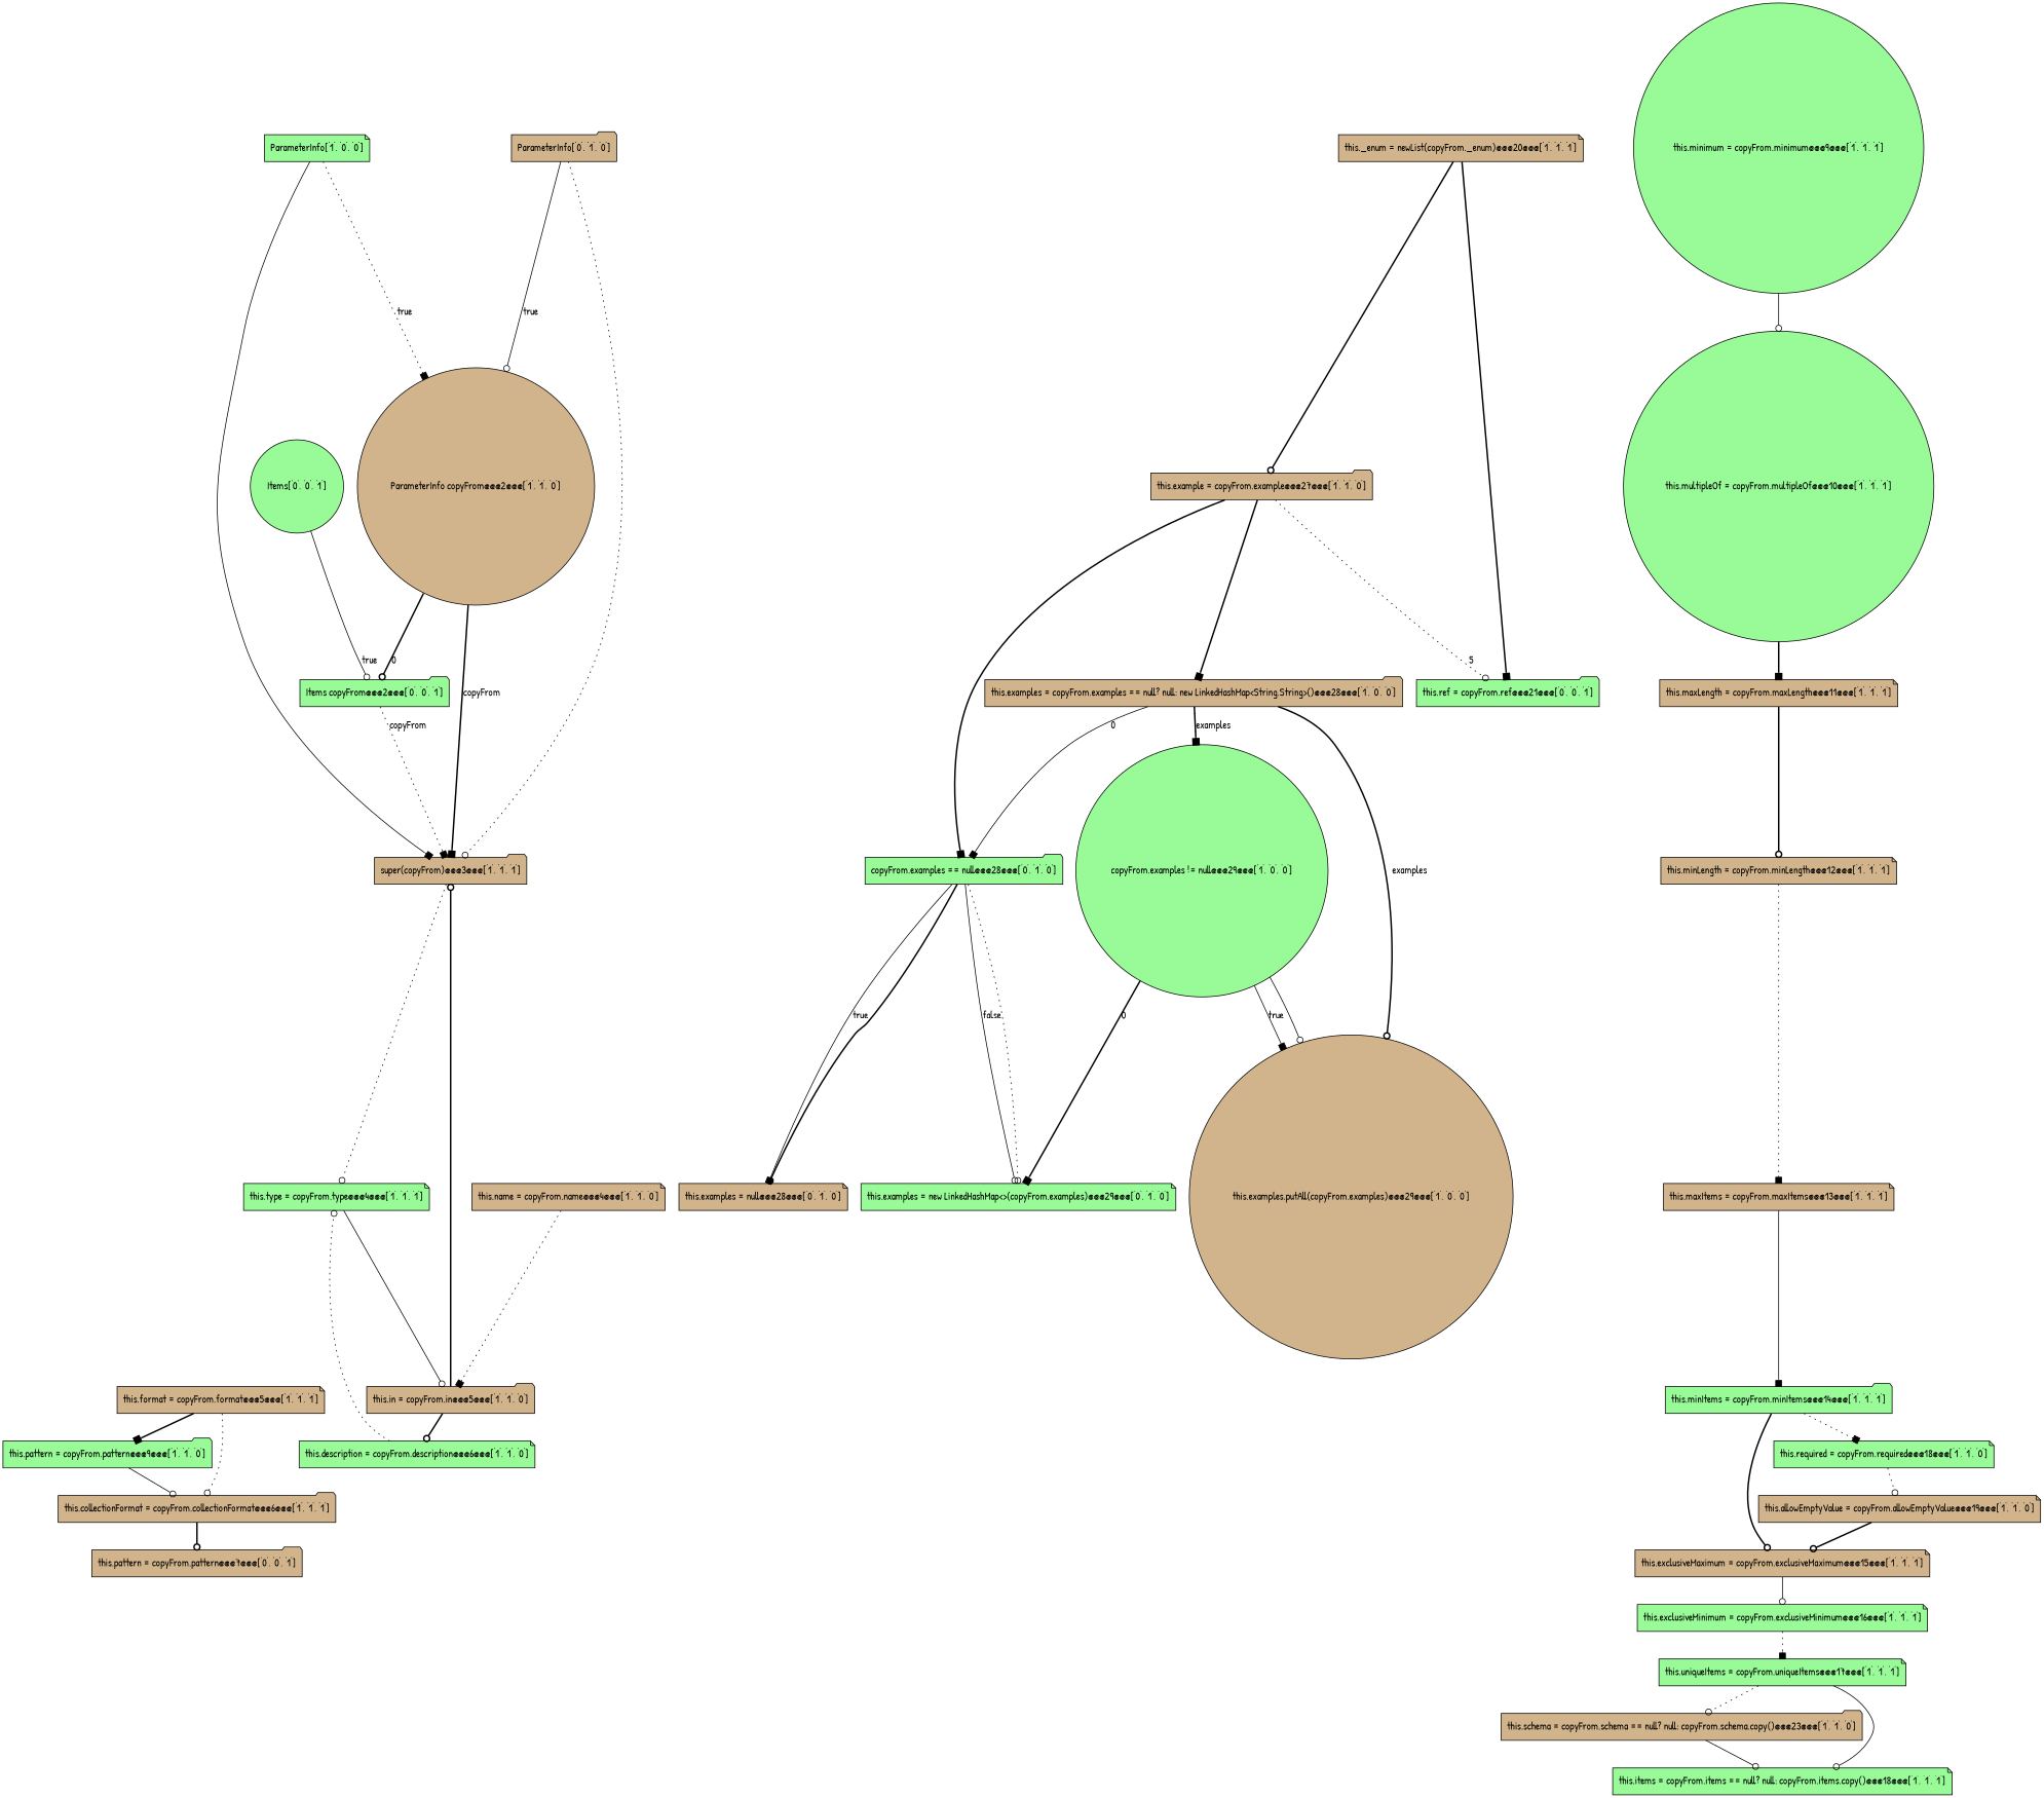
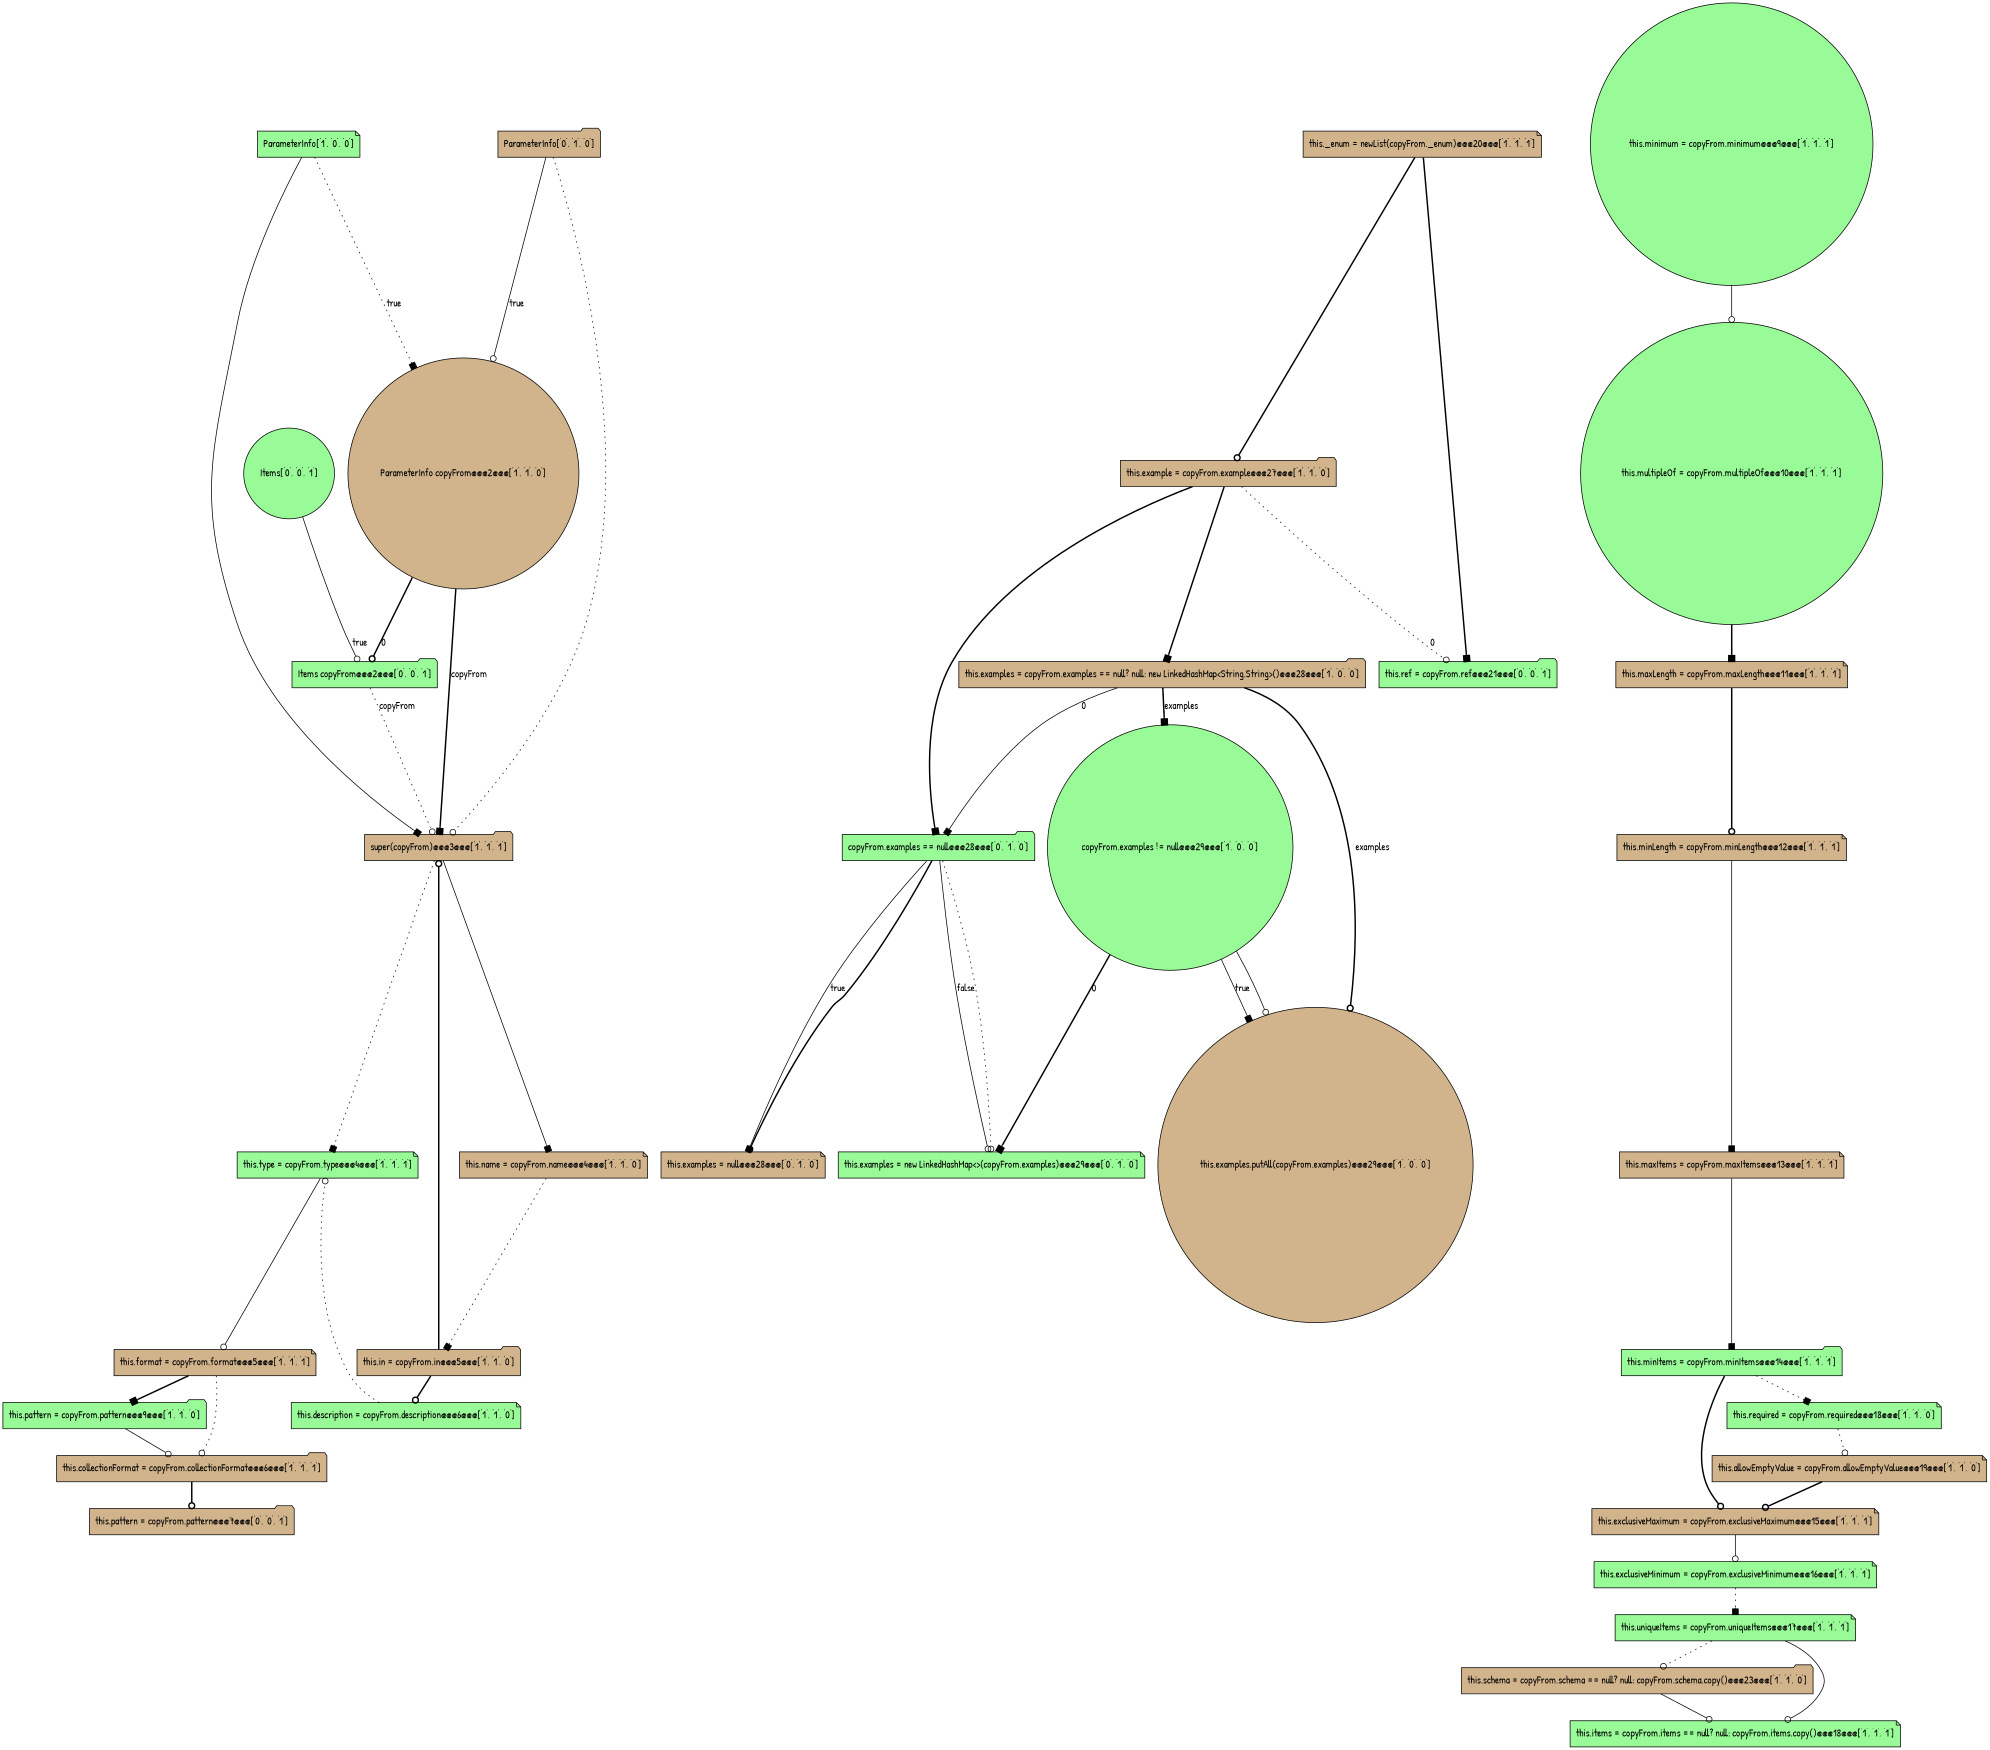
  digraph {
    fontname="Patrick Hand"
    node [fillcolor=tan fontname="Patrick Hand" shape=note style=filled]
    edge [arrowhead=odot fontname="Patrick Hand" style=bold]
    n1 [fillcolor=palegreen label="Items['0', '0', '1']" shape=circle]
    n2 [fillcolor=palegreen label="Items copyFrom@@@2@@@['0', '0', '1']" shape=folder]
    n3 [label="super(copyFrom)@@@3@@@['1', '1', '1']" shape=folder]
    n4 [fillcolor=palegreen label="this.type = copyFrom.type@@@4@@@['1', '1', '1']"]
    n5 [label="this.name = copyFrom.name@@@4@@@['1', '1', '0']"]
    n6 [fillcolor=palegreen label="this.pattern = copyFrom.pattern@@@9@@@['1', '1', '0']" shape=folder]
    n7 [label="this.collectionFormat = copyFrom.collectionFormat@@@6@@@['1', '1', '1']" shape=folder]
    n8 [label="this.pattern = copyFrom.pattern@@@7@@@['0', '0', '1']" shape=folder]
    n9 [label="this.examples = null@@@28@@@['0', '1', '0']"]
    n10 [fillcolor=palegreen label="this.ref = copyFrom.ref@@@21@@@['0', '0', '1']" shape=folder]
    n11 [label="this.format = copyFrom.format@@@5@@@['1', '1', '1']"]
    n12 [fillcolor=palegreen label="this.minimum = copyFrom.minimum@@@9@@@['1', '1', '1']" shape=circle]
    n13 [fillcolor=palegreen label="this.multipleOf = copyFrom.multipleOf@@@10@@@['1', '1', '1']" shape=circle]
    n14 [label="this.schema = copyFrom.schema == null? null: copyFrom.schema.copy()@@@23@@@['1', '1', '0']" shape=folder]
    n15 [fillcolor=palegreen label="this.items = copyFrom.items == null? null: copyFrom.items.copy()@@@18@@@['1', '1', '1']"]
    n16 [fillcolor=palegreen label="this.description = copyFrom.description@@@6@@@['1', '1', '0']"]
    n17 [label="ParameterInfo copyFrom@@@2@@@['1', '1', '0']" shape=circle]
    n18 [label="this.exclusiveMaximum = copyFrom.exclusiveMaximum@@@15@@@['1', '1', '1']"]
    n19 [fillcolor=palegreen label="this.exclusiveMinimum = copyFrom.exclusiveMinimum@@@16@@@['1', '1', '1']"]
    n20 [fillcolor=palegreen label="this.uniqueItems = copyFrom.uniqueItems@@@17@@@['1', '1', '1']"]
    n21 [fillcolor=palegreen label="this.minItems = copyFrom.minItems@@@14@@@['1', '1', '1']" shape=folder]
    n22 [fillcolor=palegreen label="this.required = copyFrom.required@@@18@@@['1', '1', '0']"]
    n23 [label="this.allowEmptyValue = copyFrom.allowEmptyValue@@@19@@@['1', '1', '0']"]
    n24 [fillcolor=palegreen label="ParameterInfo['1', '0', '0']"]
    n25 [label="this._enum = newList(copyFrom._enum)@@@20@@@['1', '1', '1']"]
    n26 [label="this.example = copyFrom.example@@@27@@@['1', '1', '0']" shape=folder]
    n27 [label="ParameterInfo['0', '1', '0']" shape=folder]
    n28 [label="this.examples = copyFrom.examples == null? null: new LinkedHashMap<String,String>()@@@28@@@['1', '0', '0']" shape=folder]
    n29 [label="this.examples.putAll(copyFrom.examples)@@@29@@@['1', '0', '0']" shape=circle]
    n30 [fillcolor=palegreen label="copyFrom.examples == null@@@28@@@['0', '1', '0']" shape=folder]
    n31 [fillcolor=palegreen label="copyFrom.examples != null@@@29@@@['1', '0', '0']" shape=circle]
    n32 [fillcolor=palegreen label="this.examples = new LinkedHashMap<>(copyFrom.examples)@@@29@@@['0', '1', '0']"]
    n33 [label="this.maxLength = copyFrom.maxLength@@@11@@@['1', '1', '1']"]
    n34 [label="this.minLength = copyFrom.minLength@@@12@@@['1', '1', '1']"]
    n35 [label="this.maxItems = copyFrom.maxItems@@@13@@@['1', '1', '1']"]
    n36 [label="this.in = copyFrom.in@@@5@@@['1', '1', '0']" shape=folder]
    n1 -> n2 [label=true style=solid]
-   n2 -> n3 [arrowhead=box label=copyFrom style=dotted]
-   n3 -> n4 [style=dotted]
-   n4 -> n36 [style=solid]
+   n2 -> n3 [label=copyFrom style=dotted]
+   n3 -> n4 [arrowhead=box style=dotted]
+   n3 -> n5 [arrowhead=box style=solid]
+   n4 -> n11 [style=solid]
    n5 -> n36 [arrowhead=box style=dotted]
    n6 -> n7 [style=solid]
    n7 -> n8
    n11 -> n6 [arrowhead=box]
    n11 -> n7 [style=dotted]
    n12 -> n13 [style=solid]
    n13 -> n33 [arrowhead=box]
    n14 -> n15 [style=solid]
    n16 -> n4 [style=dotted]
    n17 -> n2 [label=0]
    n17 -> n3 [arrowhead=box label=copyFrom]
    n18 -> n19 [style=solid]
    n19 -> n20 [arrowhead=box style=dotted]
    n20 -> n14 [style=dotted]
    n20 -> n15 [style=solid]
    n21 -> n18
    n21 -> n22 [arrowhead=box style=dotted]
    n22 -> n23 [style=dotted]
    n23 -> n18
    n24 -> n3 [arrowhead=box style=solid]
    n24 -> n17 [arrowhead=box label=true style=dotted]
    n25 -> n10 [arrowhead=box]
    n25 -> n26
-   n26 -> n10 [label=5 style=dotted]
+   n26 -> n10 [label=0 style=dotted]
    n26 -> n28 [arrowhead=box]
    n26 -> n30 [arrowhead=box]
    n27 -> n3 [style=dotted]
    n27 -> n17 [label=true style=solid]
    n28 -> n29 [label=examples]
    n28 -> n30 [arrowhead=box label=0 style=solid]
    n28 -> n31 [arrowhead=box]
    n28 -> n31 [arrowhead=box label=examples style=dotted]
    n30 -> n9 [arrowhead=box label=true style=solid]
    n30 -> n9
    n30 -> n32 [label=false style=solid]
    n30 -> n32 [style=dotted]
    n31 -> n29 [arrowhead=box label=true style=solid]
    n31 -> n29 [style=solid]
    n31 -> n32 [arrowhead=box label=0]
    n33 -> n34
-   n34 -> n35 [arrowhead=box style=dotted]
+   n34 -> n35 [arrowhead=box style=solid]
    n35 -> n21 [arrowhead=box style=solid]
    n36 -> n3
    n36 -> n16
  }
